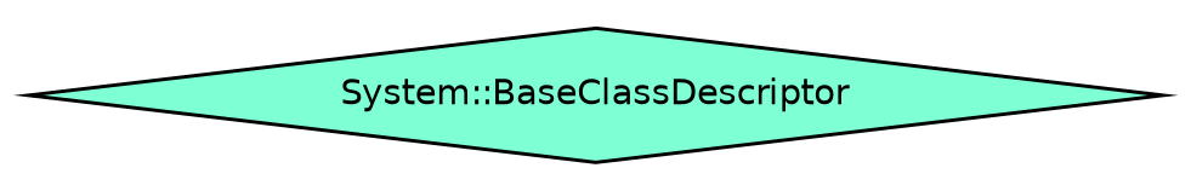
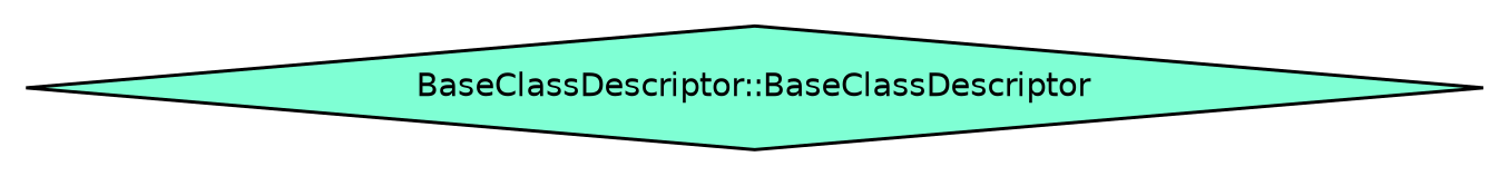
  digraph {
    rankdir=LR
-   n1 [color=black fillcolor=aquamarine fontname=Helvetica fontsize=10 height=0.2 label="System::BaseClassDescriptor" shape=diamond style=filled width=0.4]
+   n1 [color=black fillcolor=aquamarine fontname=Helvetica fontsize=10 height=0.2 label="BaseClassDescriptor::BaseClassDescriptor" shape=diamond style=filled width=0.4]
  }
